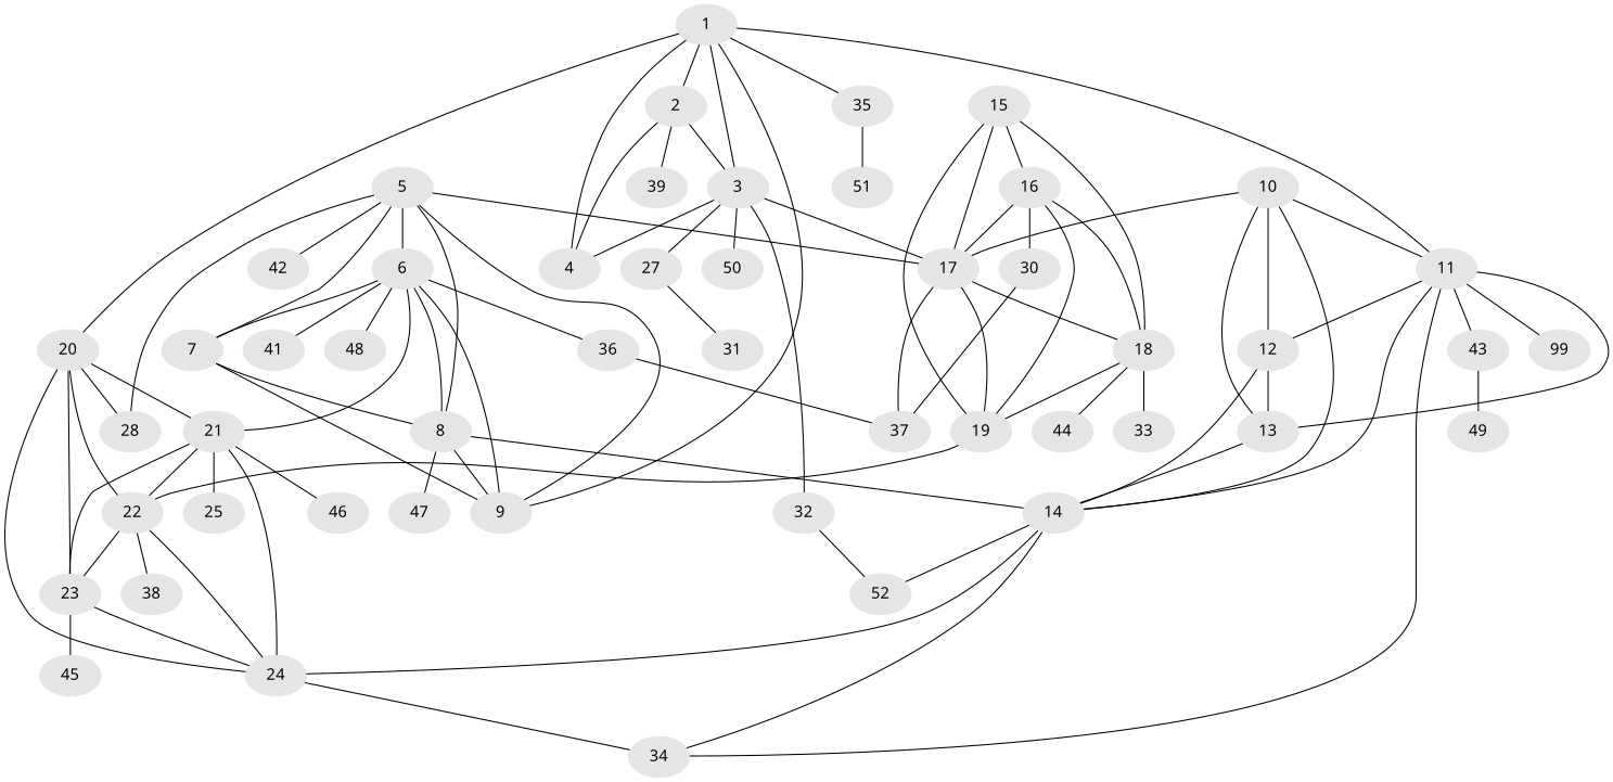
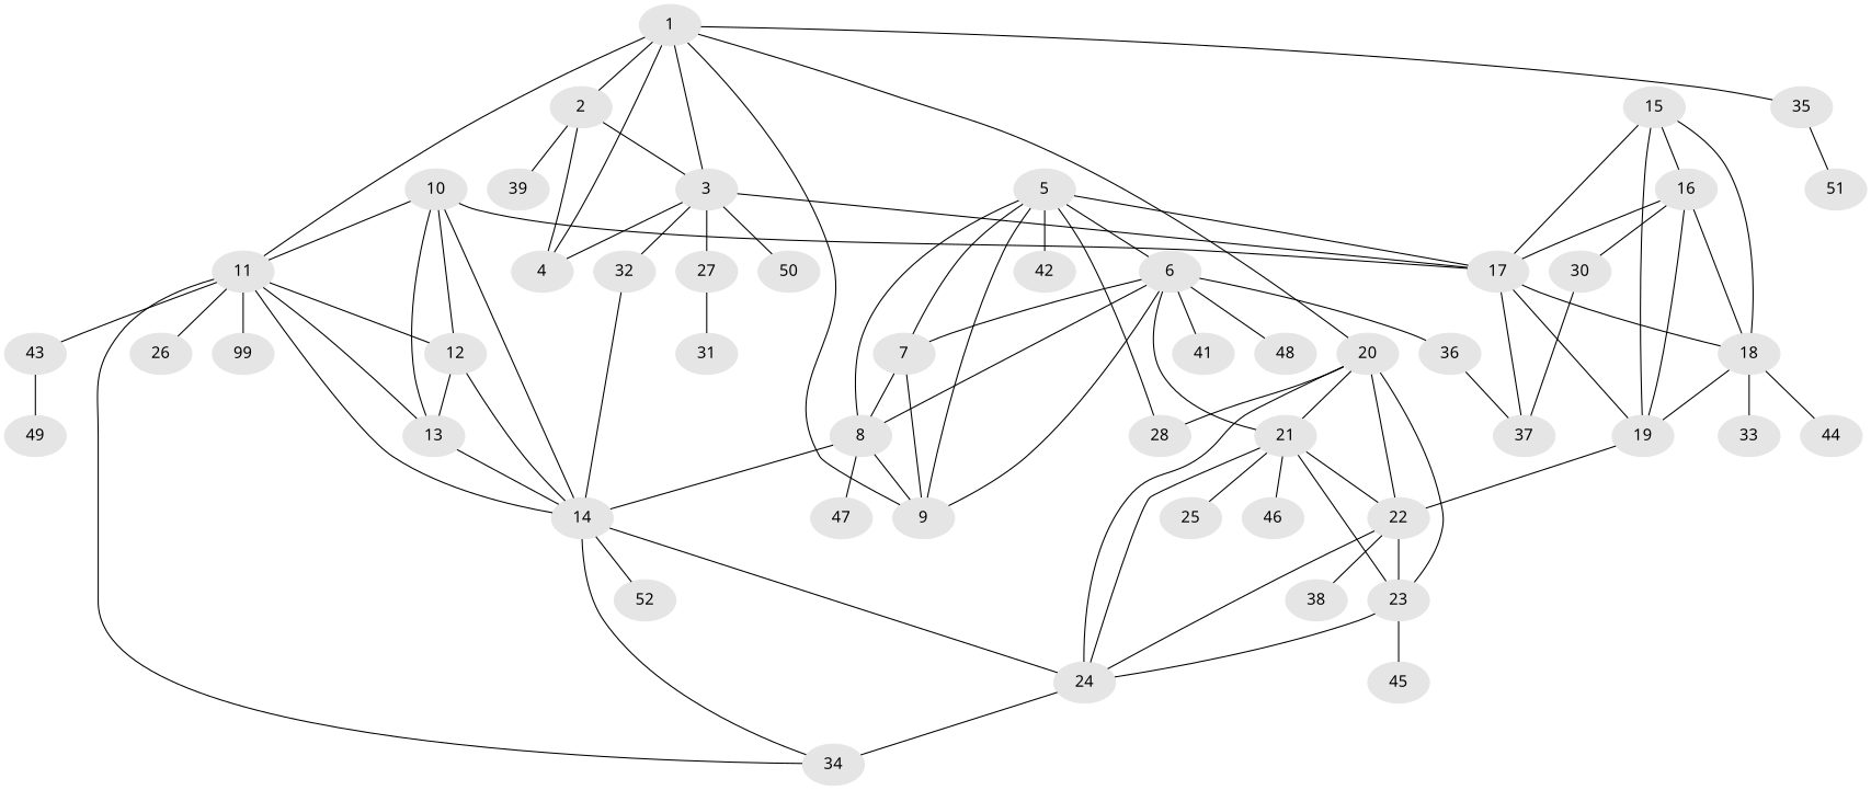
  graph {
    fontname="Noto Sans"
    node [color=gray90 fontname="Noto Sans" style=filled]
    edge [fontname="Noto Sans" weight=1.0]
    1
    2
    3
    4
    9
    11
    20
    35
    39
    17
    27
    32
    50
    14
    12
    13
+   26
    n18 [label=99]
    34
    43
    28
    21
    24
    22
    23
    51
    18
    19
    37
    31
    52
    5
    6
    7
    8
    42
    36
    41
    48
    47
    25
    46
    10
    49
    15
    16
    30
    33
    44
    38
    45
    1 -- 2 [weight=2.0]
    1 -- 3 [weight=2.0]
    1 -- 4 [weight=2.0]
    1 -- 9
    1 -- 11
    1 -- 20
    1 -- 35
    2 -- 3
    2 -- 4
    2 -- 39
    3 -- 4
    3 -- 17
    3 -- 27
    3 -- 32
    3 -- 50
    11 -- 14
    11 -- 12
    11 -- 13
+   11 -- 26
    11 -- n18 [weight=3.0]
    11 -- 34
    11 -- 43
    20 -- 28 [weight=4.0]
    20 -- 21
    20 -- 24
    20 -- 22
    20 -- 23
    35 -- 51
    17 -- 18
    17 -- 19
    17 -- 37
    27 -- 31
-   32 -- 52
+   32 -- 14
    14 -- 34
    14 -- 24
    14 -- 52
    12 -- 14
    12 -- 13 [weight=4.0]
    13 -- 14
    43 -- 49
    21 -- 24
    21 -- 22
    21 -- 23
    21 -- 25
    21 -- 46
    24 -- 34 [weight=2.0]
    22 -- 24
    22 -- 23
    22 -- 38
    23 -- 24
    23 -- 45 [weight=3.0]
    18 -- 19
    18 -- 33 [weight=2.0]
    18 -- 44
    19 -- 22
    5 -- 9
    5 -- 17
    5 -- 28
    5 -- 6
    5 -- 7
    5 -- 8
    5 -- 42
    6 -- 9
    6 -- 21
    6 -- 7
    6 -- 8
    6 -- 36
    6 -- 41 [weight=2.0]
    6 -- 48
    7 -- 9 [weight=4.0]
    7 -- 8
    8 -- 9
    8 -- 14
    8 -- 47
    36 -- 37
    10 -- 11
    10 -- 17
    10 -- 14
    10 -- 12
    10 -- 13
    15 -- 17
    15 -- 18
    15 -- 19
    15 -- 16
    16 -- 17
    16 -- 18
    16 -- 19
    16 -- 30 [weight=4.0]
    30 -- 37
  }
